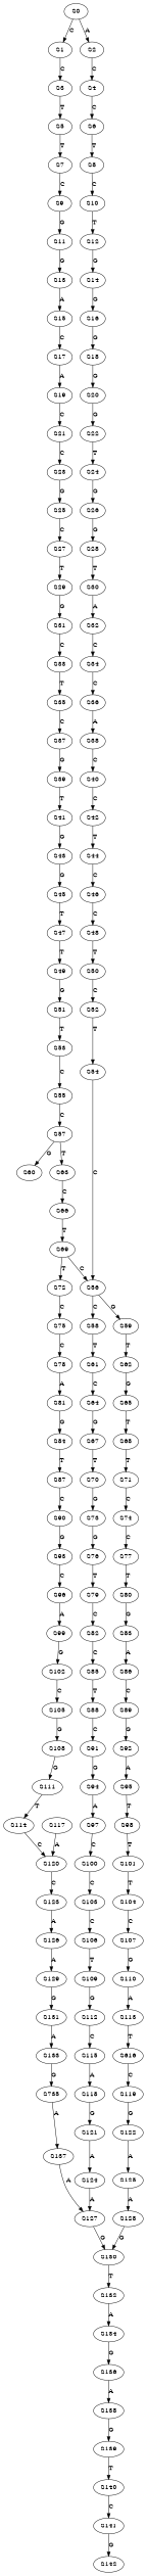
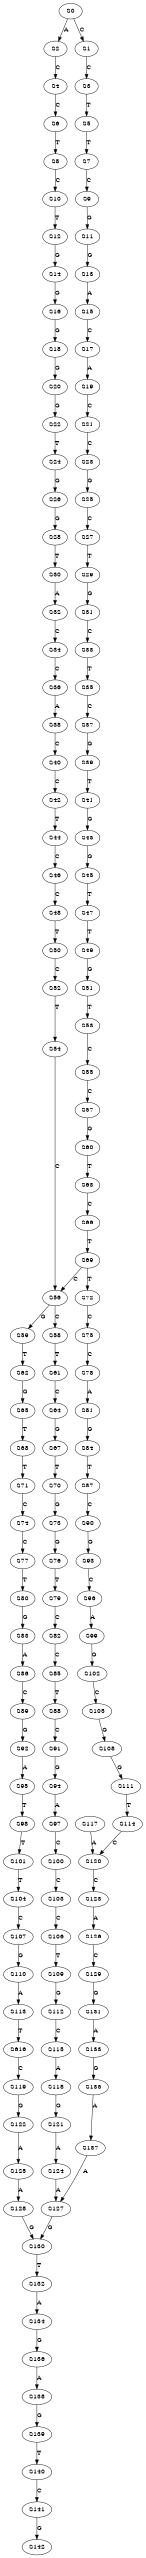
  strict digraph {
    S0
    S1
    S2
    S3
    S4
    S5
    S6
    S7
    S8
    S9
    S10
    S11
    S12
    S13
    S14
    S15
    S16
    S17
    S18
    S19
    S20
    S21
    S22
    S23
    S24
    S25
    S26
    S27
    S28
    S29
    S30
    S31
    S32
    S33
    S34
    S35
    S36
    S37
    S38
    S39
    S40
    S41
    S42
    S43
    S44
    S45
    S46
    S47
    S48
    S49
    S50
    S51
    S52
    S53
    S54
    S55
    S56
    S57
    S58
    S59
    S60
    S61
    S62
    S63
    S64
    S65
    S66
    S67
    S68
    S69
    S70
    S71
    S72
    S73
    S74
    S75
    S76
    S77
    S78
    S79
    S80
    S81
    S82
    S83
    S84
    S85
    S86
    S87
    S88
    S89
    S90
    S91
    S92
    S93
    S94
    S95
    S96
    S97
    S98
    S99
    S100
    S101
    S102
    S103
    S104
    S105
    S106
    S107
    S108
    S109
    S110
    S111
    S112
    S113
    S114
    S115
    n117 [label=S616]
    S120
    S118
    S119
    S117
    S121
    S122
    S123
    S124
    S125
    S126
    S127
    S128
    S129
    S130
    S131
    S132
    S133
    S134
-   S135 [label=S735]
+   S135
    S136
    S137
    S138
    S139
    S140
    S141
    S142
    S0 -> S1 [label=C]
    S0 -> S2 [label=A]
    S1 -> S3 [label=C]
    S2 -> S4 [label=C]
    S3 -> S5 [label=T]
    S4 -> S6 [label=C]
    S5 -> S7 [label=T]
    S6 -> S8 [label=T]
    S7 -> S9 [label=C]
    S8 -> S10 [label=C]
    S9 -> S11 [label=G]
    S10 -> S12 [label=T]
    S11 -> S13 [label=G]
    S12 -> S14 [label=G]
    S13 -> S15 [label=A]
    S14 -> S16 [label=G]
    S15 -> S17 [label=C]
    S16 -> S18 [label=G]
    S17 -> S19 [label=A]
    S18 -> S20 [label=G]
    S19 -> S21 [label=C]
    S20 -> S22 [label=G]
    S21 -> S23 [label=C]
    S22 -> S24 [label=T]
    S23 -> S25 [label=G]
    S24 -> S26 [label=G]
    S25 -> S27 [label=C]
    S26 -> S28 [label=G]
    S27 -> S29 [label=T]
    S28 -> S30 [label=T]
    S29 -> S31 [label=G]
    S30 -> S32 [label=A]
    S31 -> S33 [label=C]
    S32 -> S34 [label=C]
    S33 -> S35 [label=T]
    S34 -> S36 [label=C]
    S35 -> S37 [label=C]
    S36 -> S38 [label=A]
    S37 -> S39 [label=G]
    S38 -> S40 [label=C]
    S39 -> S41 [label=T]
    S40 -> S42 [label=C]
    S41 -> S43 [label=G]
    S42 -> S44 [label=T]
    S43 -> S45 [label=G]
    S44 -> S46 [label=C]
    S45 -> S47 [label=T]
    S46 -> S48 [label=C]
    S47 -> S49 [label=T]
    S48 -> S50 [label=T]
    S49 -> S51 [label=G]
    S50 -> S52 [label=C]
    S51 -> S53 [label=T]
    S52 -> S54 [label=T]
    S53 -> S55 [label=C]
    S54 -> S56 [label=C]
    S55 -> S57 [label=C]
    S56 -> S58 [label=C]
    S56 -> S59 [label=G]
    S57 -> S60 [label=G]
    S58 -> S61 [label=T]
    S59 -> S62 [label=T]
-   S57 -> S63 [label=T]
+   S60 -> S63 [label=T]
    S61 -> S64 [label=C]
    S62 -> S65 [label=G]
    S63 -> S66 [label=C]
    S64 -> S67 [label=G]
    S65 -> S68 [label=T]
    S66 -> S69 [label=T]
    S67 -> S70 [label=T]
    S68 -> S71 [label=T]
    S69 -> S56 [label=C]
    S69 -> S72 [label=T]
    S70 -> S73 [label=G]
    S71 -> S74 [label=C]
    S72 -> S75 [label=C]
    S73 -> S76 [label=G]
    S74 -> S77 [label=C]
    S75 -> S78 [label=C]
    S76 -> S79 [label=T]
    S77 -> S80 [label=T]
    S78 -> S81 [label=A]
    S79 -> S82 [label=C]
    S80 -> S83 [label=G]
    S81 -> S84 [label=G]
    S82 -> S85 [label=C]
    S83 -> S86 [label=A]
    S84 -> S87 [label=T]
    S85 -> S88 [label=T]
    S86 -> S89 [label=C]
    S87 -> S90 [label=C]
    S88 -> S91 [label=C]
    S89 -> S92 [label=G]
    S90 -> S93 [label=G]
    S91 -> S94 [label=G]
    S92 -> S95 [label=A]
    S93 -> S96 [label=C]
    S94 -> S97 [label=A]
    S95 -> S98 [label=T]
    S96 -> S99 [label=A]
    S97 -> S100 [label=C]
    S98 -> S101 [label=T]
    S99 -> S102 [label=G]
    S100 -> S103 [label=C]
    S101 -> S104 [label=T]
    S102 -> S105 [label=C]
    S103 -> S106 [label=C]
    S104 -> S107 [label=C]
    S105 -> S108 [label=G]
    S106 -> S109 [label=T]
    S107 -> S110 [label=G]
    S108 -> S111 [label=G]
    S109 -> S112 [label=G]
    S110 -> S113 [label=A]
    S111 -> S114 [label=T]
    S112 -> S115 [label=C]
    S113 -> n117 [label=T]
    S114 -> S120 [label=C]
    S115 -> S118 [label=A]
    n117 -> S119 [label=C]
    S120 -> S123 [label=C]
    S118 -> S121 [label=G]
    S119 -> S122 [label=G]
    S117 -> S120 [label=A]
    S121 -> S124 [label=A]
    S122 -> S125 [label=A]
    S123 -> S126 [label=A]
    S124 -> S127 [label=A]
    S125 -> S128 [label=A]
-   S126 -> S129 [label=A]
+   S126 -> S129 [label=C]
    S127 -> S130 [label=G]
    S128 -> S130 [label=G]
    S129 -> S131 [label=G]
    S130 -> S132 [label=T]
    S131 -> S133 [label=A]
    S132 -> S134 [label=A]
    S133 -> S135 [label=G]
    S134 -> S136 [label=G]
    S135 -> S137 [label=A]
    S136 -> S138 [label=A]
    S137 -> S127 [label=A]
    S138 -> S139 [label=G]
    S139 -> S140 [label=T]
    S140 -> S141 [label=C]
    S141 -> S142 [label=G]
  }
